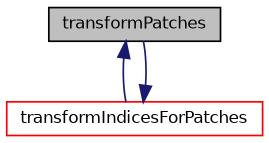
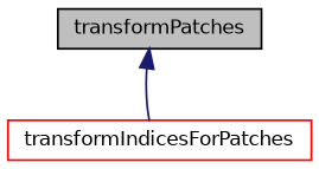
  digraph {
    rankdir=TB
    node [fontname=Helvetica fontsize=10 shape=record]
    edge [color=midnightblue dir=back fontname=Helvetica fontsize=10 labelfontname=Helvetica labelfontsize=10 style=solid]
    n1 [color=black fillcolor=grey75 fontcolor=black height=0.2 label=transformPatches style=filled width=0.4]
    n2 [color=red height=0.2 label=transformIndicesForPatches width=0.4]
    n1 -> n2
-   n2 -> n1
  }
